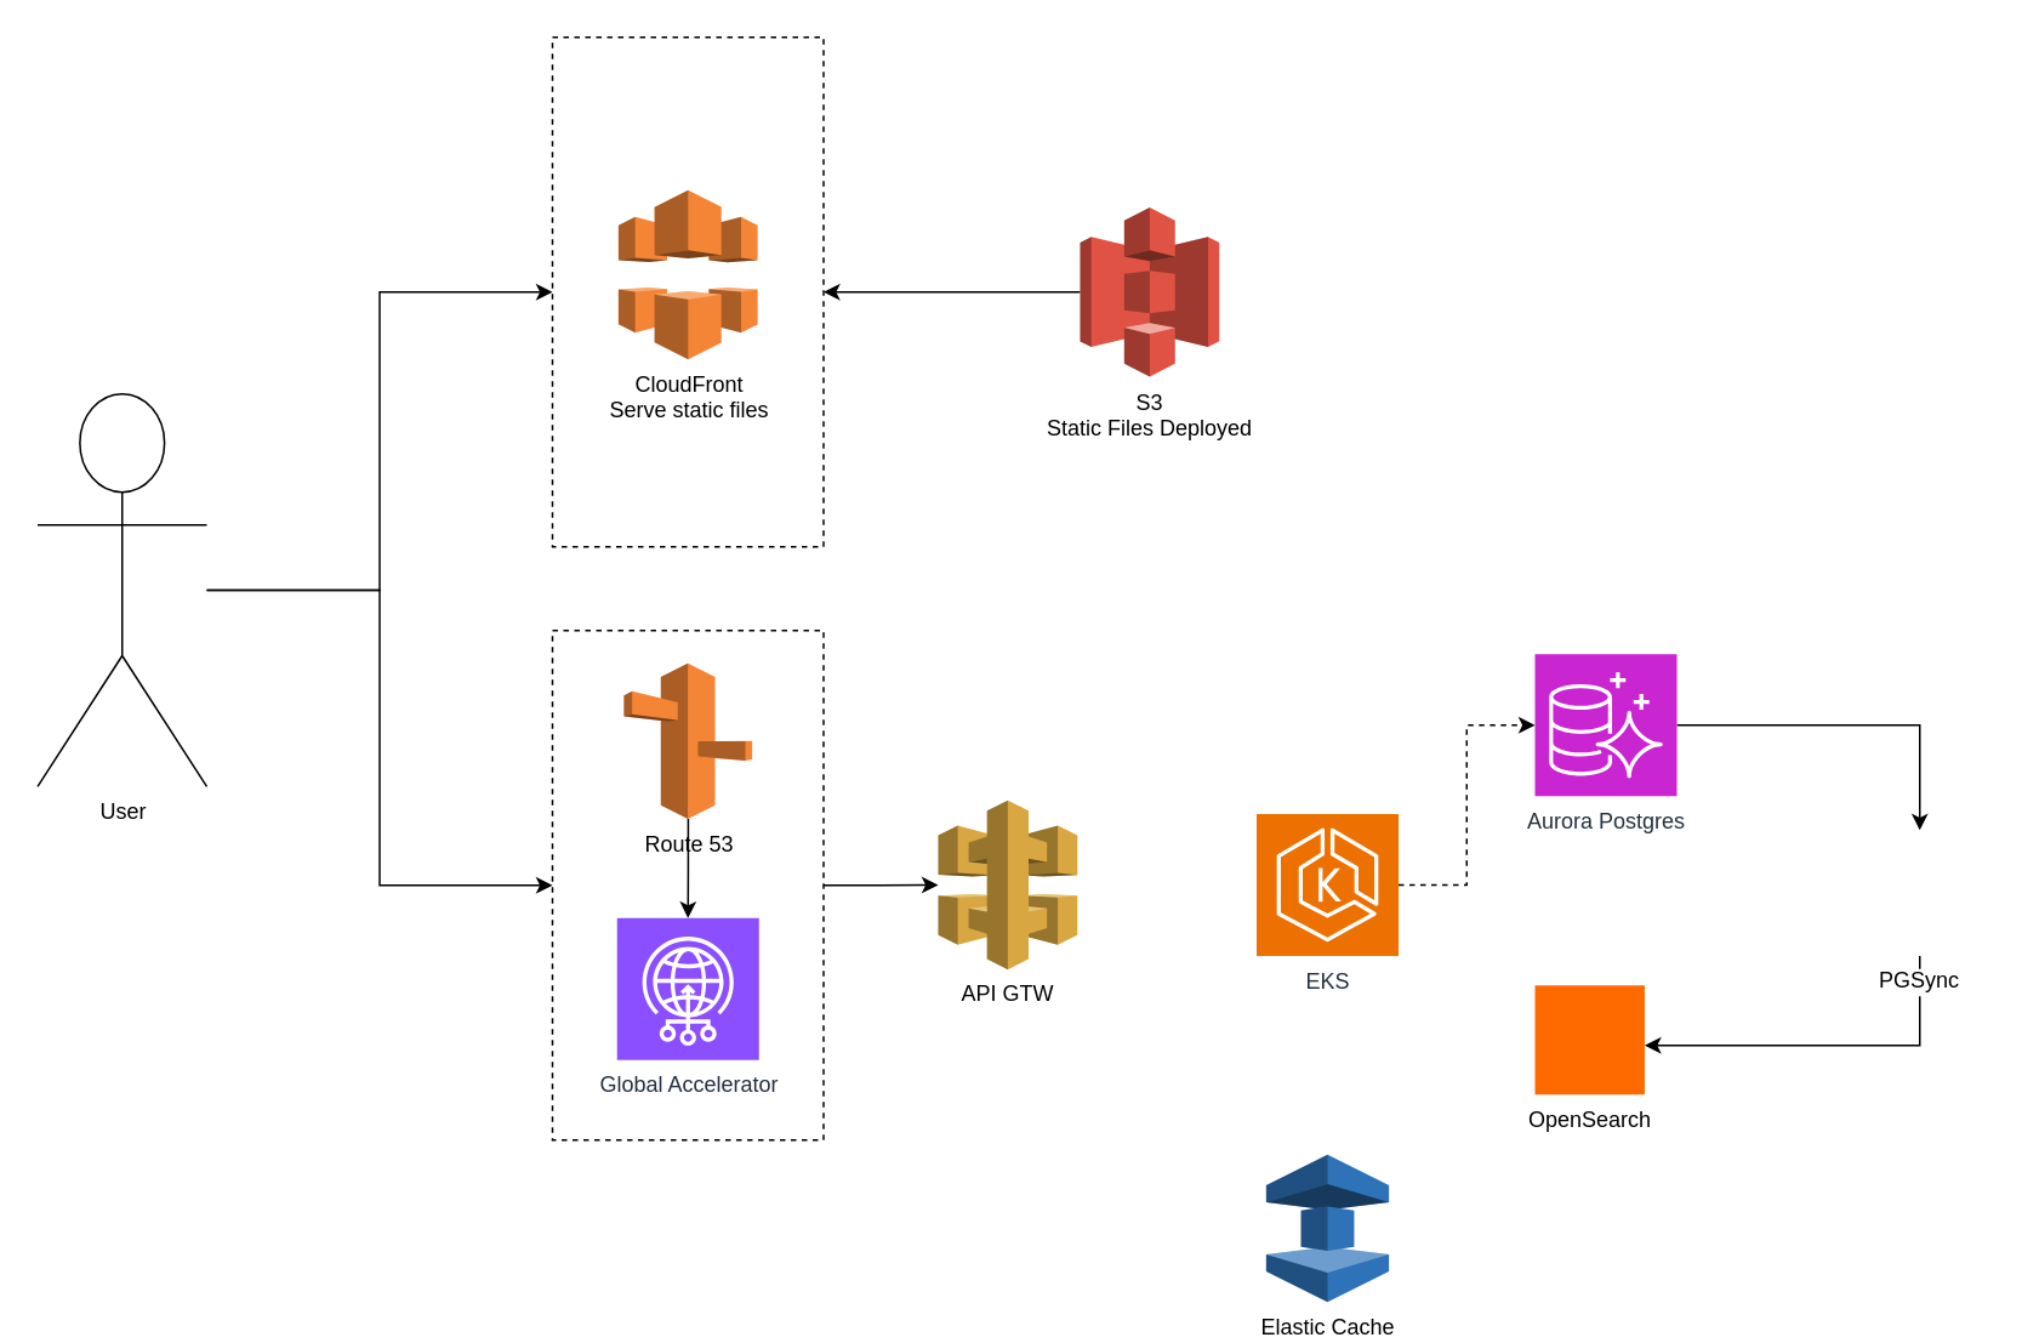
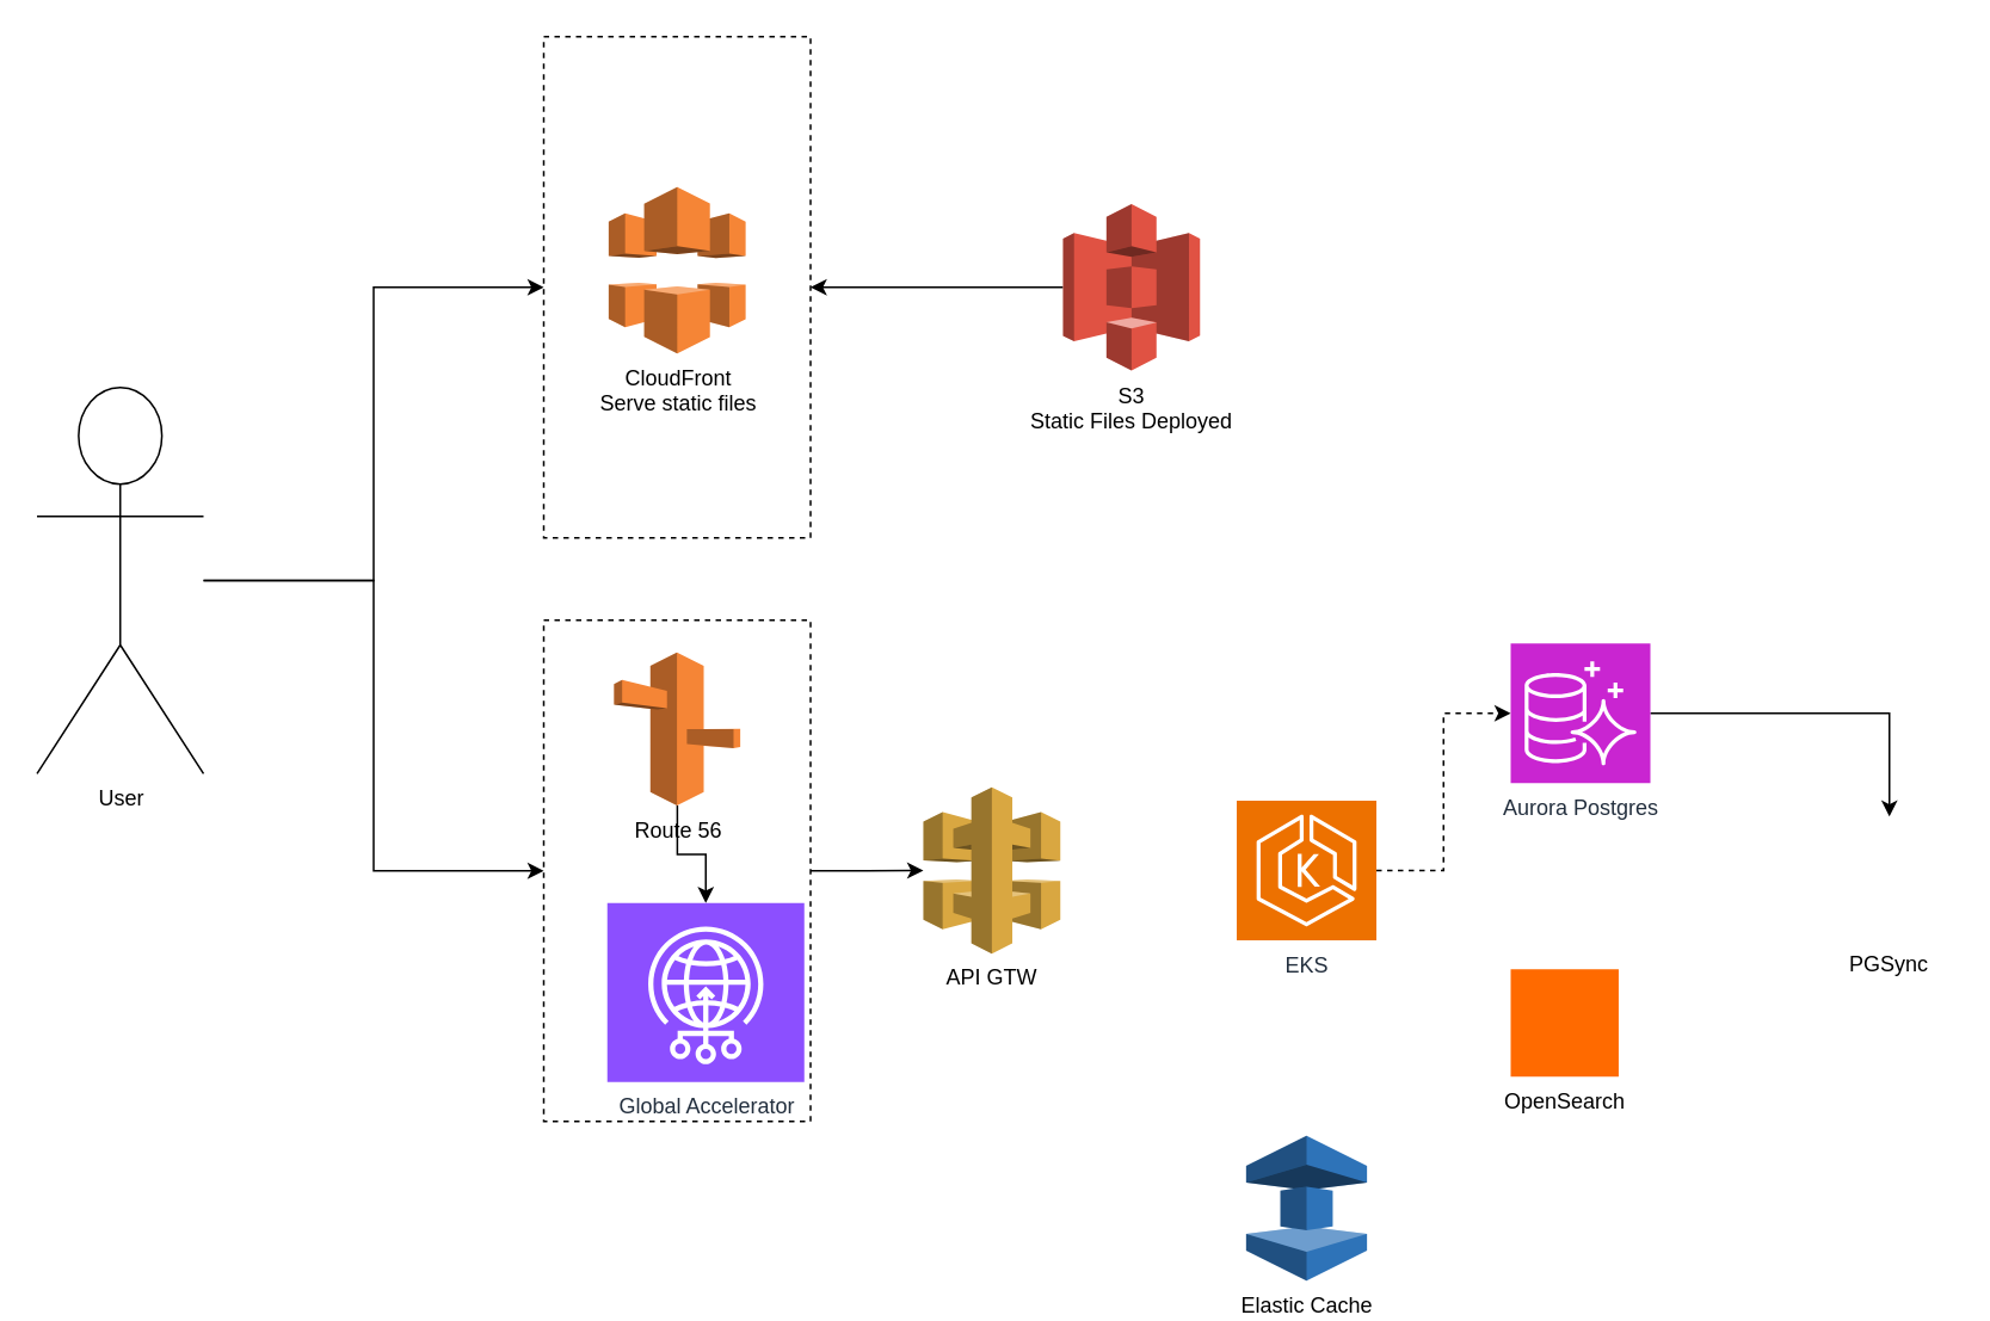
  <mxCell id="0" />
  <mxCell id="1" parent="0" />
  <mxCell id="2" value="" style="rounded=0;whiteSpace=wrap;html=1;dashed=1;" parent="1" vertex="1"><mxGeometry x="303" y="346" width="149" height="280" as="geometry" /></mxCell>
  <mxCell id="3" value="" style="rounded=0;whiteSpace=wrap;html=1;dashed=1;" parent="1" vertex="1"><mxGeometry x="303" y="20" width="149" height="280" as="geometry" /></mxCell>
  <mxCell id="4" style="edgeStyle=orthogonalEdgeStyle;rounded=0;orthogonalLoop=1;jettySize=auto;html=1;entryX=0;entryY=0.5;entryDx=0;entryDy=0;" parent="1" source="6" target="3" edge="1"><mxGeometry relative="1" as="geometry" /></mxCell>
  <mxCell id="5" style="edgeStyle=orthogonalEdgeStyle;rounded=0;orthogonalLoop=1;jettySize=auto;html=1;entryX=0;entryY=0.5;entryDx=0;entryDy=0;" parent="1" source="6" target="2" edge="1"><mxGeometry relative="1" as="geometry" /></mxCell>
  <mxCell id="6" value="User" style="shape=umlActor;verticalLabelPosition=bottom;verticalAlign=top;html=1;outlineConnect=0;" parent="1" vertex="1"><mxGeometry x="20" y="216" width="93" height="215.75" as="geometry" /></mxCell>
  <mxCell id="7" style="edgeStyle=orthogonalEdgeStyle;rounded=0;orthogonalLoop=1;jettySize=auto;html=1;entryX=1;entryY=0.5;entryDx=0;entryDy=0;" parent="1" source="8" target="3" edge="1"><mxGeometry relative="1" as="geometry" /></mxCell>
  <mxCell id="8" value="S3&lt;br&gt;Static Files Deployed" style="outlineConnect=0;dashed=0;verticalLabelPosition=bottom;verticalAlign=top;align=center;html=1;shape=mxgraph.aws3.s3;fillColor=#E05243;gradientColor=none;" parent="1" vertex="1"><mxGeometry x="593" y="113.5" width="76.5" height="93" as="geometry" /></mxCell>
  <mxCell id="9" value="CloudFront&lt;br&gt;Serve static files" style="outlineConnect=0;dashed=0;verticalLabelPosition=bottom;verticalAlign=top;align=center;html=1;shape=mxgraph.aws3.cloudfront;fillColor=#F58536;gradientColor=none;" parent="1" vertex="1"><mxGeometry x="339.25" y="104" width="76.5" height="93" as="geometry" /></mxCell>
  <mxCell id="10" style="edgeStyle=orthogonalEdgeStyle;rounded=0;orthogonalLoop=1;jettySize=auto;html=1;exitX=1;exitY=0.5;exitDx=0;exitDy=0;" parent="1" source="2" target="13" edge="1"><mxGeometry relative="1" as="geometry" /></mxCell>
  <mxCell id="11" style="edgeStyle=orthogonalEdgeStyle;rounded=0;orthogonalLoop=1;jettySize=auto;html=1;" parent="1" source="12" target="19" edge="1"><mxGeometry relative="1" as="geometry" /></mxCell>
- <mxCell id="12" value="Route 53" style="outlineConnect=0;dashed=0;verticalLabelPosition=bottom;verticalAlign=top;align=center;html=1;shape=mxgraph.aws3.route_53;fillColor=#F58536;gradientColor=none;" parent="1" vertex="1"><mxGeometry x="342.25" y="364" width="70.5" height="85.5" as="geometry" /></mxCell>
+ <mxCell id="12" value="Route 56" style="outlineConnect=0;dashed=0;verticalLabelPosition=bottom;verticalAlign=top;align=center;html=1;shape=mxgraph.aws3.route_53;fillColor=#F58536;gradientColor=none;" parent="1" vertex="1"><mxGeometry x="342.25" y="364" width="70.5" height="85.5" as="geometry" /></mxCell>
  <mxCell id="13" value="API GTW" style="outlineConnect=0;dashed=0;verticalLabelPosition=bottom;verticalAlign=top;align=center;html=1;shape=mxgraph.aws3.api_gateway;fillColor=#D9A741;gradientColor=none;" parent="1" vertex="1"><mxGeometry x="515" y="439.25" width="76.5" height="93" as="geometry" /></mxCell>
  <mxCell id="14" style="edgeStyle=orthogonalEdgeStyle;rounded=0;orthogonalLoop=1;jettySize=auto;html=1;entryX=0;entryY=0.5;entryDx=0;entryDy=0;entryPerimeter=0;dashed=1;" parent="1" source="15" target="18" edge="1"><mxGeometry relative="1" as="geometry" /></mxCell>
  <mxCell id="15" value="EKS" style="sketch=0;points=[[0,0,0],[0.25,0,0],[0.5,0,0],[0.75,0,0],[1,0,0],[0,1,0],[0.25,1,0],[0.5,1,0],[0.75,1,0],[1,1,0],[0,0.25,0],[0,0.5,0],[0,0.75,0],[1,0.25,0],[1,0.5,0],[1,0.75,0]];outlineConnect=0;fontColor=#232F3E;fillColor=#ED7100;strokeColor=#ffffff;dashed=0;verticalLabelPosition=bottom;verticalAlign=top;align=center;html=1;fontSize=12;fontStyle=0;aspect=fixed;shape=mxgraph.aws4.resourceIcon;resIcon=mxgraph.aws4.eks;" parent="1" vertex="1"><mxGeometry x="690" y="446.75" width="78" height="78" as="geometry" /></mxCell>
  <mxCell id="16" value="Elastic Cache" style="outlineConnect=0;dashed=0;verticalLabelPosition=bottom;verticalAlign=top;align=center;html=1;shape=mxgraph.aws3.elasticache;fillColor=#2E73B8;gradientColor=none;" parent="1" vertex="1"><mxGeometry x="695.25" y="634" width="67.5" height="81" as="geometry" /></mxCell>
  <mxCell id="17" style="edgeStyle=orthogonalEdgeStyle;rounded=0;orthogonalLoop=1;jettySize=auto;html=1;entryX=0.5;entryY=0;entryDx=0;entryDy=0;" parent="1" source="18" target="22" edge="1"><mxGeometry relative="1" as="geometry" /></mxCell>
  <mxCell id="18" value="Aurora Postgres" style="sketch=0;points=[[0,0,0],[0.25,0,0],[0.5,0,0],[0.75,0,0],[1,0,0],[0,1,0],[0.25,1,0],[0.5,1,0],[0.75,1,0],[1,1,0],[0,0.25,0],[0,0.5,0],[0,0.75,0],[1,0.25,0],[1,0.5,0],[1,0.75,0]];outlineConnect=0;fontColor=#232F3E;fillColor=#C925D1;strokeColor=#ffffff;dashed=0;verticalLabelPosition=bottom;verticalAlign=top;align=center;html=1;fontSize=12;fontStyle=0;aspect=fixed;shape=mxgraph.aws4.resourceIcon;resIcon=mxgraph.aws4.aurora;" parent="1" vertex="1"><mxGeometry x="843" y="359" width="78" height="78" as="geometry" /></mxCell>
- <mxCell id="19" value="Global Accelerator" style="sketch=0;points=[[0,0,0],[0.25,0,0],[0.5,0,0],[0.75,0,0],[1,0,0],[0,1,0],[0.25,1,0],[0.5,1,0],[0.75,1,0],[1,1,0],[0,0.25,0],[0,0.5,0],[0,0.75,0],[1,0.25,0],[1,0.5,0],[1,0.75,0]];outlineConnect=0;fontColor=#232F3E;fillColor=#8C4FFF;strokeColor=#ffffff;dashed=0;verticalLabelPosition=bottom;verticalAlign=top;align=center;html=1;fontSize=12;fontStyle=0;aspect=fixed;shape=mxgraph.aws4.resourceIcon;resIcon=mxgraph.aws4.global_accelerator;" parent="1" vertex="1"><mxGeometry x="338.5" y="504" width="78" height="78" as="geometry" /></mxCell>
+ <mxCell id="19" value="Global Accelerator" style="sketch=0;points=[[0,0,0],[0.25,0,0],[0.5,0,0],[0.75,0,0],[1,0,0],[0,1,0],[0.25,1,0],[0.5,1,0],[0.75,1,0],[1,1,0],[0,0.25,0],[0,0.5,0],[0,0.75,0],[1,0.25,0],[1,0.5,0],[1,0.75,0]];outlineConnect=0;fontColor=#232F3E;fillColor=#8C4FFF;strokeColor=#ffffff;dashed=0;verticalLabelPosition=bottom;verticalAlign=top;align=center;html=1;fontSize=12;fontStyle=0;aspect=fixed;shape=mxgraph.aws4.resourceIcon;resIcon=mxgraph.aws4.global_accelerator;" parent="1" vertex="1"><mxGeometry x="338.5" y="504" width="110" height="100" as="geometry" /></mxCell>
  <mxCell id="20" value="OpenSearch" style="points=[];aspect=fixed;html=1;align=center;shadow=0;dashed=0;fillColor=#FF6A00;strokeColor=none;shape=mxgraph.alibaba_cloud.opensearch;verticalAlign=top;labelPosition=center;verticalLabelPosition=bottom;" parent="1" vertex="1"><mxGeometry x="843" y="541" width="60.3" height="60" as="geometry" /></mxCell>
- <mxCell id="21" style="edgeStyle=orthogonalEdgeStyle;rounded=0;orthogonalLoop=1;jettySize=auto;html=1;" parent="1" source="22" target="20" edge="1"><mxGeometry relative="1" as="geometry"><Array as="points"><mxPoint x="1055" y="574" /></Array></mxGeometry></mxCell>
  <mxCell id="22" value="PGSync" style="shape=image;verticalLabelPosition=bottom;labelBackgroundColor=default;verticalAlign=top;aspect=fixed;imageAspect=0;image=https://cdn-icons-png.flaticon.com/512/4233/4233601.png;" parent="1" vertex="1"><mxGeometry x="1020" y="455.75" width="69" height="69" as="geometry" /></mxCell>
